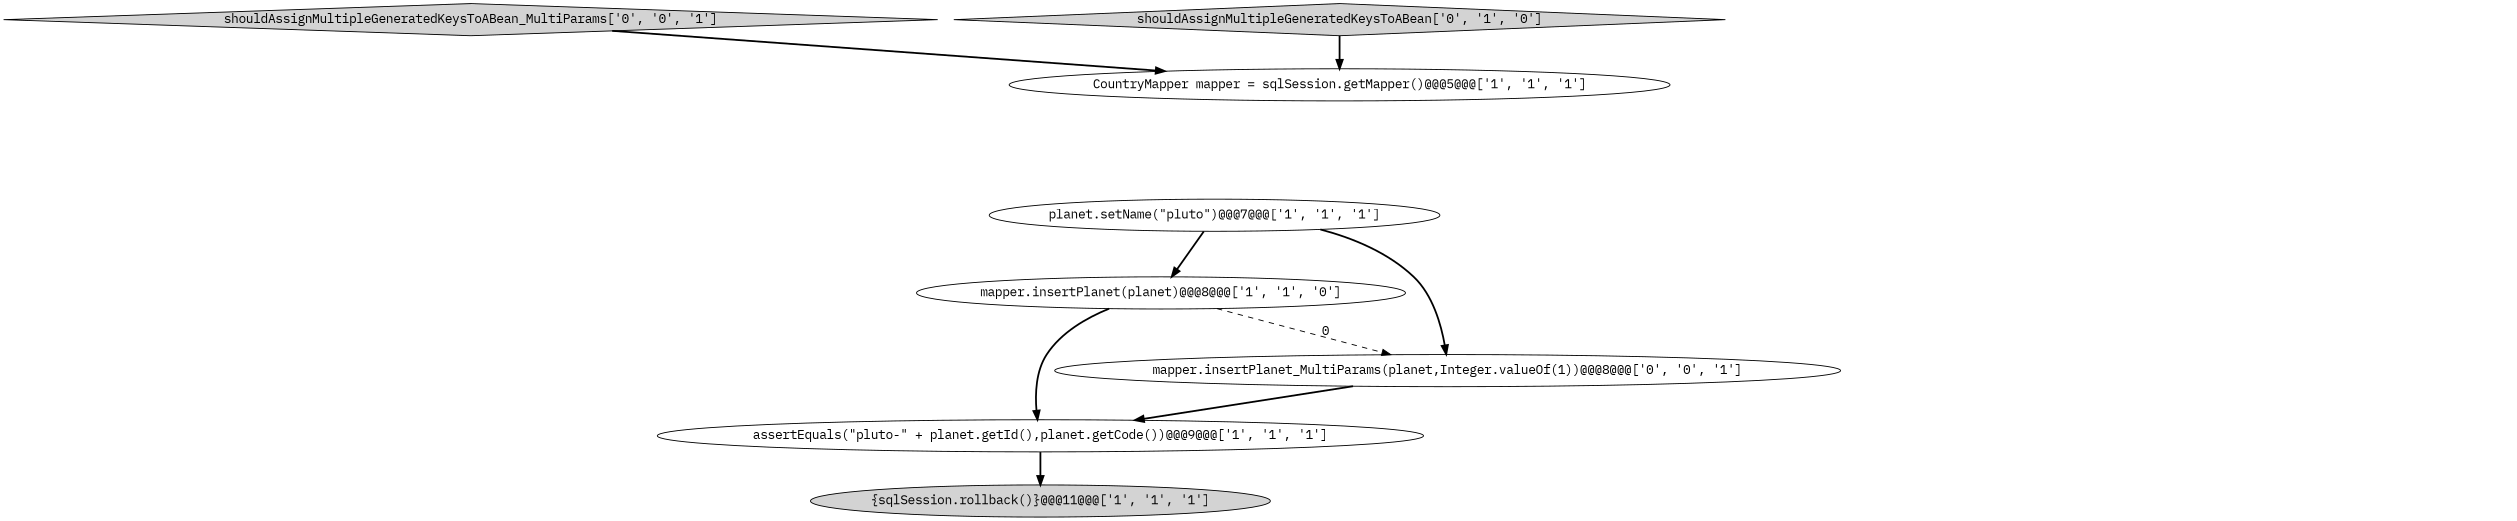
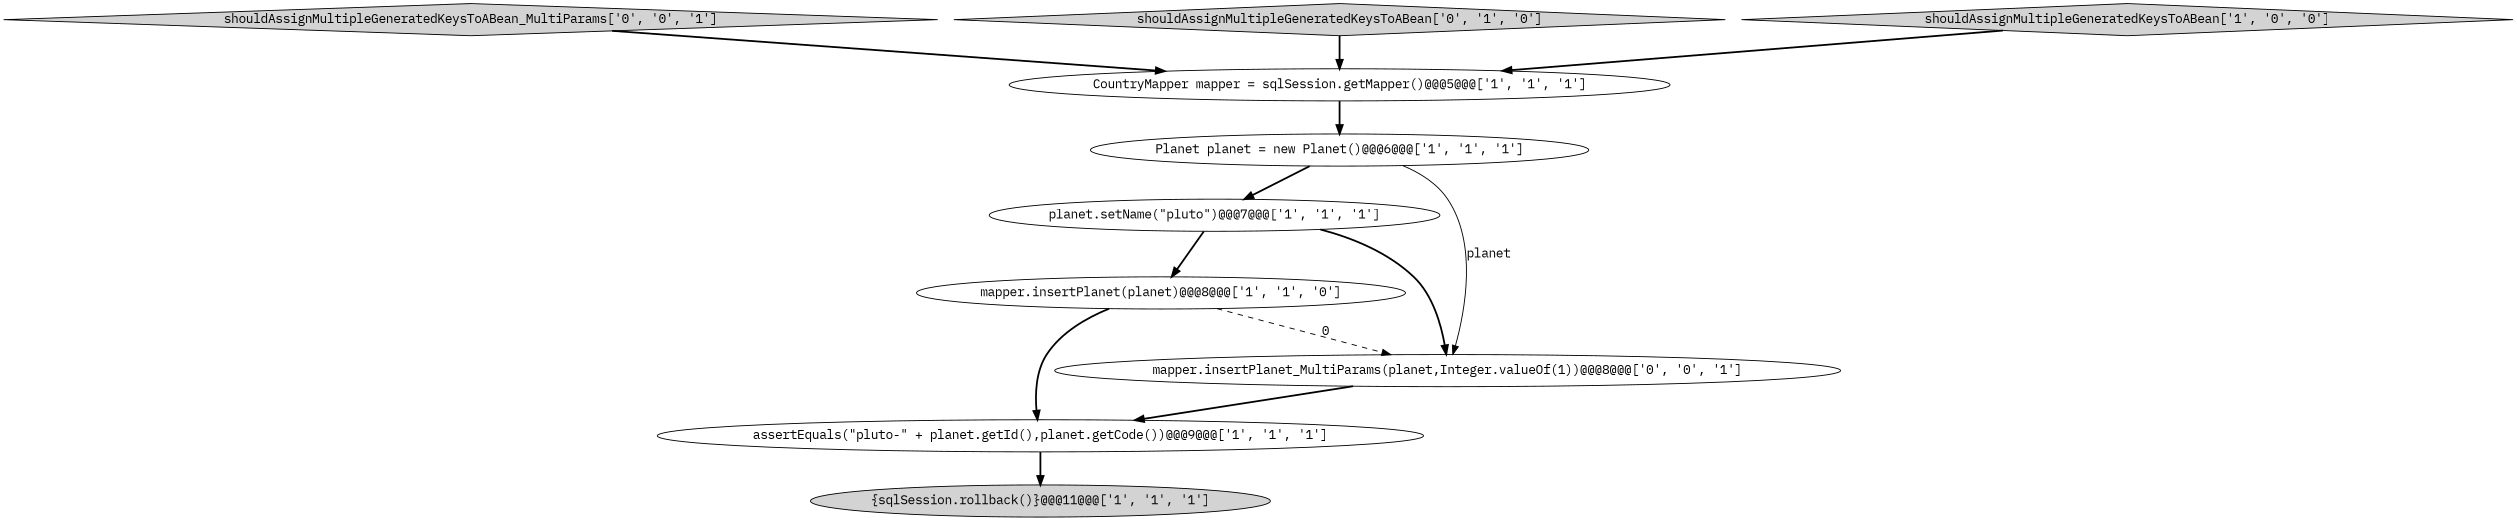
  digraph {
    fontname="IBM Plex Mono"
    node [fillcolor=white fontname="IBM Plex Mono" shape=ellipse style=filled]
    edge [fontname="IBM Plex Mono" style=bold]
    n1 [label="assertEquals(\"pluto-\" + planet.getId(),planet.getCode())@@@9@@@['1', '1', '1']"]
    n2 [fillcolor=lightgray label="{sqlSession.rollback()}@@@11@@@['1', '1', '1']"]
    n3 [label="planet.setName(\"pluto\")@@@7@@@['1', '1', '1']"]
    n4 [label="mapper.insertPlanet(planet)@@@8@@@['1', '1', '0']"]
    n5 [label="mapper.insertPlanet_MultiParams(planet,Integer.valueOf(1))@@@8@@@['0', '0', '1']"]
    n6 [label="CountryMapper mapper = sqlSession.getMapper()@@@5@@@['1', '1', '1']"]
+   n7 [label="Planet planet = new Planet()@@@6@@@['1', '1', '1']"]
    n8 [fillcolor=lightgray label="shouldAssignMultipleGeneratedKeysToABean_MultiParams['0', '0', '1']" shape=diamond]
    n9 [fillcolor=lightgray label="shouldAssignMultipleGeneratedKeysToABean['0', '1', '0']" shape=diamond]
+   n10 [fillcolor=lightgray label="shouldAssignMultipleGeneratedKeysToABean['1', '0', '0']" shape=diamond]
    n1 -> n2
    n3 -> n4
    n3 -> n5
    n4 -> n1
    n4 -> n5 [label=0 style=dashed]
    n5 -> n1
+   n6 -> n7
+   n7 -> n3
+   n7 -> n5 [label=planet style=solid]
    n8 -> n6
    n9 -> n6
+   n10 -> n6
  }
